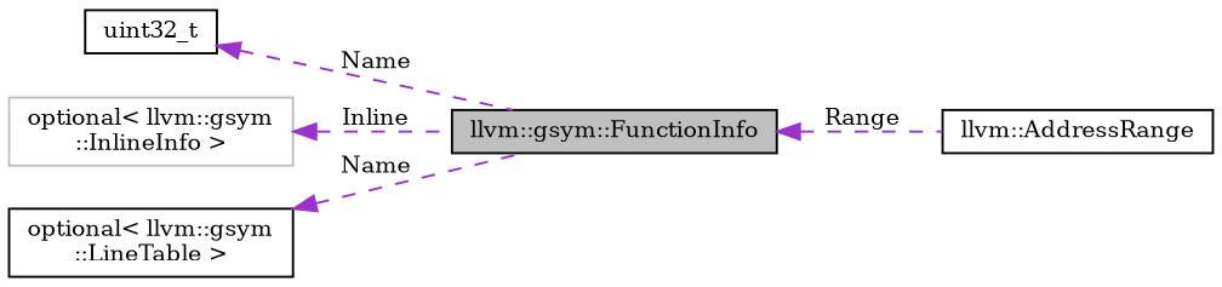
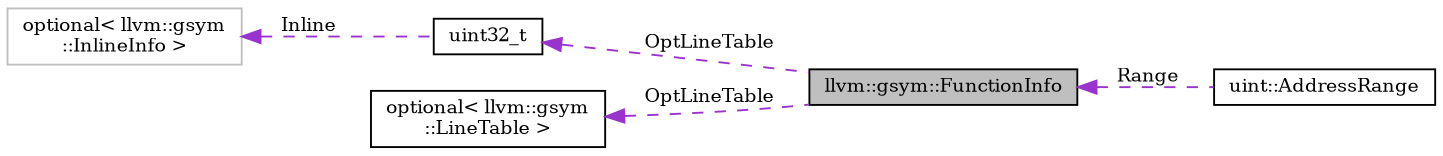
  digraph {
    fontname="DejaVu Serif"
    rankdir=LR
    node [color=black fontname="DejaVu Serif" fontsize=10 shape=record]
    edge [color=darkorchid3 dir=back fontname="DejaVu Serif" fontsize=10 labelfontname=Helvetica labelfontsize=10 style=dashed]
    n1 [fillcolor=grey75 fontcolor=black height=0.2 label="llvm::gsym::FunctionInfo" style=filled width=0.4]
-   n2 [height=0.2 label="llvm::AddressRange" width=0.4]
+   n2 [height=0.2 label="uint::AddressRange" width=0.4]
    n3 [height=0.2 label=uint32_t width=0.4]
    n4 [color=grey75 height=0.2 label="optional\< llvm::gsym\l::InlineInfo \>" width=0.4]
    n5 [height=0.2 label="optional\< llvm::gsym\l::LineTable \>" width=0.4]
    n1 -> n2 [label=" Range"]
-   n3 -> n1 [label=" Name"]
-   n4 -> n1 [label=" Inline"]
-   n5 -> n1 [label=" Name"]
+   n3 -> n1 [label=" OptLineTable"]
+   n4 -> n3 [label=" Inline"]
+   n5 -> n1 [label=" OptLineTable"]
  }
